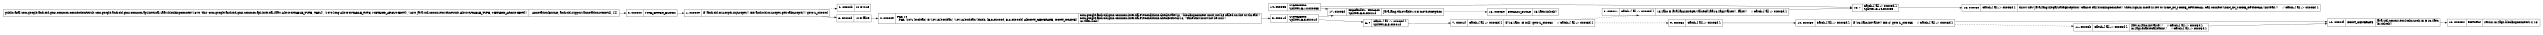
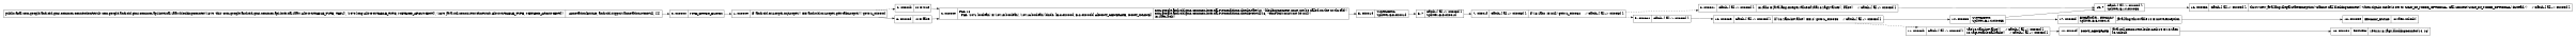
  digraph {
    rankdir=LR
    node [shape=record]
    n1 [label="{0\:\ 0x0000|MTH_ENTER_BLOCK\l}"]
    n2 [label="{1\:\ 0x0009|if (android.os.Looper.myLooper() == android.os.Looper.getMainLooper()) goto L_0x000d\l}"]
    n3 [label="{2\:\ 0x000b|r0 = true\l}"]
    n4 [label="{3\:\ 0x000d|r0 = false\l}"]
    n5 [label="{4\:\ 0x000e|PHI: r0 \l  PHI: (r0v1 boolean) = (r0v15 boolean), (r0v16 boolean) binds: [B:3:0x000d, B:2:0x000b] A[DONT_GENERATE, DONT_INLINE]\l|com.google.android.gms.common.internal.Preconditions.checkState(r0, \"blockingConnect must not be called on the UI thread\")\lcom.google.android.gms.common.internal.Preconditions.checkNotNull(r6, \"TimeUnit must not be null\")\lr3.zaen.lock()\l}"]
    n6 [label="{5\:\ 0x001d|SYNTHETIC\lSplitter:B:5:0x001d\l}"]
    n7 [label="{6\:\ ?|Catch:\{ all \-\> 0x005d \}\lSplitter:B:5:0x001d\l}"]
    n8 [label="{17\:\ 0x005d|ExcHandler:  FINALLY\lSplitter:B:5:0x001d\l|java.lang.Throwable r4 = move\-exception\l}"]
    n9 [label="{7\:\ 0x001f|Catch:\{ all \-\> 0x005d \}\l|if (r3.zahc != null) goto L_0x0032     \/\/ Catch:\{ all \-\> 0x005d \}\l}"]
    n10 [label="{18\:\ 0x005e|FINALLY_BUILD\l|r3.zaen.unlock()\l}"]
    n11 [label="{8\:\ 0x0021|Catch:\{ all \-\> 0x005d \}\l|r3.zahc = java.lang.Integer.valueOf(zaa(r3.zagy.values(), false))     \/\/ Catch:\{ all \-\> 0x005d \}\l}"]
    n12 [label="{9\:\ 0x0032|Catch:\{ all \-\> 0x005d \}\l}"]
    n13 [label="{15\:\ ?|Catch:\{ all \-\> 0x005d \}\lSplitter:B:14:0x0055\l}"]
    n14 [label="{10\:\ 0x0039|Catch:\{ all \-\> 0x005d \}\l|if (r3.zahc.intValue() == 2) goto L_0x0055     \/\/ Catch:\{ all \-\> 0x005d \}\l}"]
    n15 [label="{11\:\ 0x003b|Catch:\{ all \-\> 0x005d \}\l|zae(r3.zahc.intValue())     \/\/ Catch:\{ all \-\> 0x005d \}\lr3.zagr.enableCallbacks()     \/\/ Catch:\{ all \-\> 0x005d \}\l}"]
    n16 [label="{12\:\ 0x004f|DONT_GENERATE\l|java.util.concurrent.locks.Lock r5 = r3.zaen\lr5.unlock()\l}"]
    n17 [label="{14\:\ 0x0055|SYNTHETIC\lSplitter:B:14:0x0055\l}"]
    n18 [label="{13\:\ 0x0054|RETURN\l|return r3.zags.blockingConnect(r4, r6)\l}"]
    n19 [label="{16\:\ 0x005c|Catch:\{ all \-\> 0x005d \}\l|throw new java.lang.IllegalStateException(\"Cannot call blockingConnect() when sign\-in mode is set to SIGN_IN_MODE_OPTIONAL. Call connect(SIGN_IN_MODE_OPTIONAL) instead.\")     \/\/ Catch:\{ all \-\> 0x005d \}\l}"]
    n20 [label="{public final com.google.android.gms.common.ConnectionResult com.google.android.gms.common.api.internal.zaaw.blockingConnect((r3v0 'this' com.google.android.gms.common.api.internal.zaaw A[IMMUTABLE_TYPE, THIS]), (r4v0 long A[IMMUTABLE_TYPE, METHOD_ARGUMENT]), (r6v0 java.util.concurrent.TimeUnit A[IMMUTABLE_TYPE, METHOD_ARGUMENT]))  | , Annotation[BUILD, android.support.annotation.NonNull, \{\}]\l}"]
    n1 -> n2
    n2 -> n3 [style=dashed]
    n2 -> n4
+   n3 -> n5
    n4 -> n5
    n5 -> n6
    n6 -> n7
-   n6 -> n8
    n7 -> n9
    n8 -> n10
    n9 -> n11 [style=dashed]
    n9 -> n12 [style=dashed]
    n11 -> n13
    n12 -> n14
    n13 -> n19
    n14 -> n15 [style=dashed]
-   n14 -> n16
+   n14 -> n17
    n15 -> n16
    n16 -> n18
    n17 -> n8
    n17 -> n13
    n20 -> n1
  }
